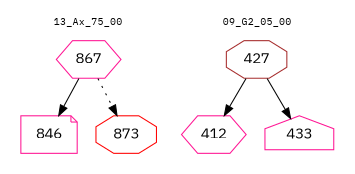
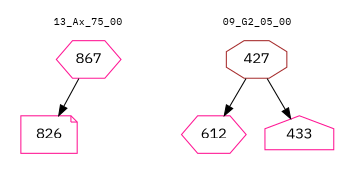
  digraph {
    fontname="IBM Plex Mono"
    node [color=deeppink fontname="IBM Plex Mono" shape=hexagon]
    edge [color=black fontname="IBM Plex Mono" style=solid]
    n1 [label=867]
-   n2 [label=846 shape=note]
-   n3 [color=red label=873 shape=octagon]
+   n2 [label=826 shape=note]
    n4 [color=brown label=427 shape=octagon]
-   n5 [label=412]
+   n5 [label=612]
    n6 [label=433 shape=house]
    subgraph cluster_1 {
      color=white
      fontsize=10
      label="13_Ax_75_00"
      n1
      n2
-     n3
    }
    subgraph cluster_2 {
      color=white
      fontsize=10
      label="09_G2_05_00"
      n4
      n5
      n6
    }
    n1 -> n2
-   n1 -> n3 [style=dotted]
    n4 -> n5
    n4 -> n6
  }
